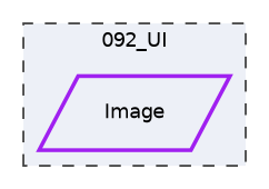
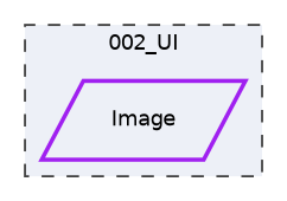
  digraph {
    compound=true
    n1 [color=purple fillcolor="#edf0f7" fontname=Helvetica fontsize=10 height=0.2 label=Image shape=parallelogram style="filled,bold" width=0.4]
    subgraph cluster_1 {
      bgcolor="#edf0f7"
      fontname=Helvetica
      fontsize=10
-     label="092_UI"
+     label="002_UI"
      pencolor=grey25
      style="filled,dashed"
      n1
    }
  }
